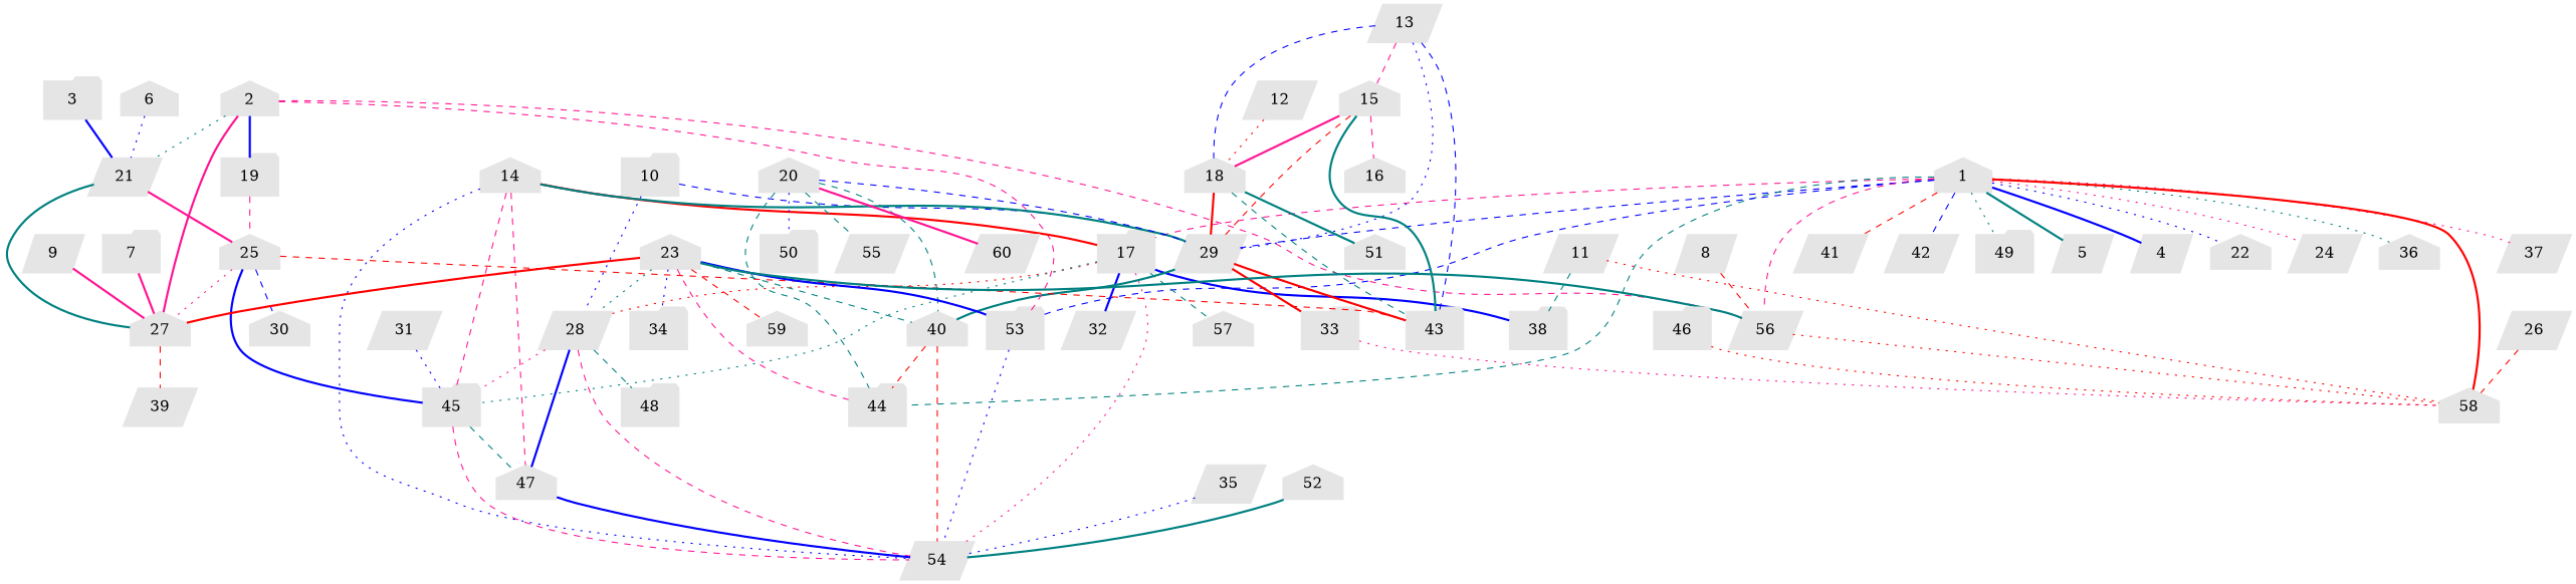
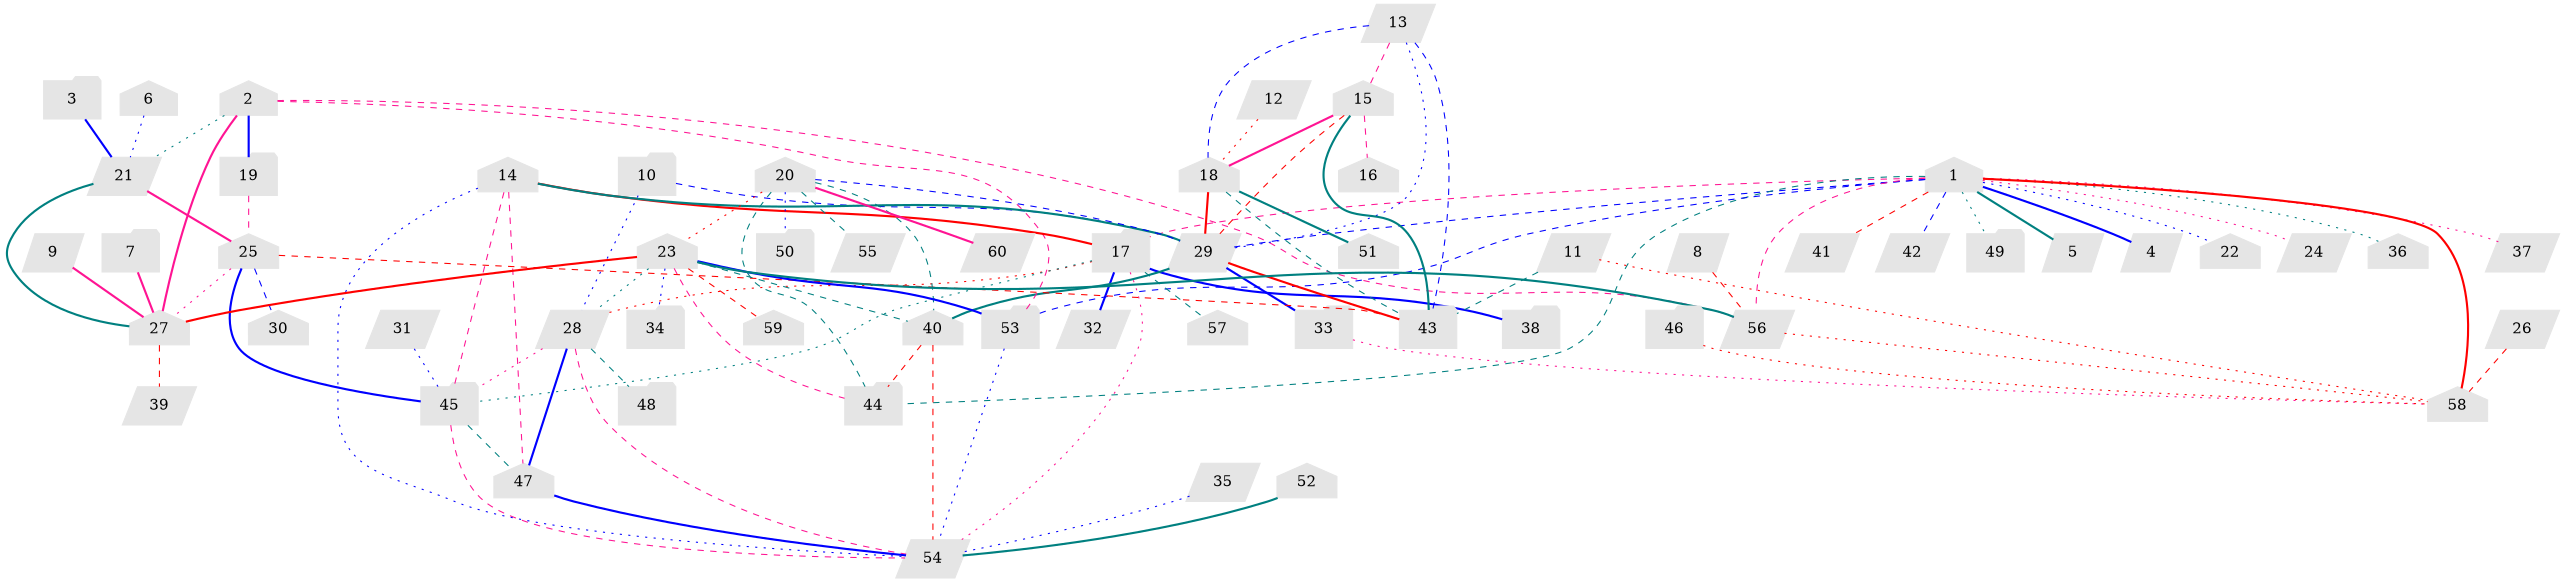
  graph {
    node [color=gray90 shape=parallelogram style=filled]
    edge [color=blue style=dashed weight=1.0]
    1 [shape=house]
    4
    5
    17 [shape=folder]
    22 [shape=house]
    24
    29
    36 [shape=house]
    37
    41
    42
    44 [shape=folder]
    49 [shape=folder]
    53 [shape=folder]
    56
    58 [shape=house]
    28
    45 [shape=folder]
    54
    32
    38 [shape=folder]
    57 [shape=house]
    43 [shape=folder]
    40 [shape=house]
    33 [shape=folder]
    2 [shape=house]
    21
    27 [shape=house]
    19 [shape=folder]
    25 [shape=house]
    30 [shape=house]
    39
    3 [shape=folder]
    6 [shape=house]
    7 [shape=folder]
    8
    9
    10 [shape=folder]
    47 [shape=house]
    48 [shape=folder]
    11
    18 [shape=house]
    12
    51 [shape=house]
    13
    15 [shape=house]
    16 [shape=house]
    14 [shape=house]
    20 [shape=house]
    23 [shape=house]
    50 [shape=folder]
    55
    60
    34 [shape=folder]
    59 [shape=house]
    26
    31
    35
    46 [shape=folder]
    52 [shape=house]
    1 -- 4 [style=bold]
    1 -- 5 [color=teal style=bold]
    1 -- 17 [color=deeppink]
    1 -- 22 [style=dotted]
    1 -- 24 [color=deeppink style=dotted]
    1 -- 29 [weight=2.0]
    1 -- 36 [color=teal style=dotted]
    1 -- 37 [color=deeppink style=dotted]
    1 -- 41 [color=red]
    1 -- 42
    1 -- 44 [color=teal]
    1 -- 49 [color=teal style=dotted]
    1 -- 53
    1 -- 56 [color=deeppink weight=4.0]
    1 -- 58 [color=red style=bold weight=4.0]
    17 -- 28 [color=red style=dotted]
    17 -- 45 [color=teal style=dotted]
    17 -- 54 [color=deeppink style=dotted]
    17 -- 32 [style=bold]
    17 -- 38 [style=bold]
    17 -- 57 [color=teal]
    29 -- 43 [color=red style=bold]
    29 -- 40 [color=teal style=bold]
-   29 -- 33 [color=red style=bold]
+   29 -- 33 [style=bold]
    53 -- 54 [style=dotted]
    56 -- 58 [color=red style=dotted]
    28 -- 45 [color=deeppink style=dotted]
    28 -- 54 [color=deeppink]
    28 -- 47 [style=bold]
    28 -- 48 [color=teal]
    45 -- 54 [color=deeppink]
    45 -- 47 [color=teal]
    40 -- 44 [color=red]
    40 -- 54 [color=red weight=2.0]
    33 -- 58 [color=deeppink style=dotted]
    2 -- 53 [color=deeppink]
    2 -- 56 [color=deeppink]
    2 -- 21 [color=teal style=dotted]
    2 -- 27 [color=deeppink style=bold weight=2.0]
    2 -- 19 [style=bold weight=2.0]
    21 -- 27 [color=teal style=bold weight=2.0]
    21 -- 25 [color=deeppink style=bold weight=2.0]
    27 -- 39 [color=red]
    19 -- 25 [color=deeppink]
    25 -- 45 [style=bold weight=2.0]
    25 -- 43 [color=red]
    25 -- 27 [color=deeppink style=dotted weight=4.0]
    25 -- 30
    3 -- 21 [style=bold]
    6 -- 21 [style=dotted]
    7 -- 27 [color=deeppink style=bold]
    8 -- 56 [color=red]
    9 -- 27 [color=deeppink style=bold]
    10 -- 29
    10 -- 28 [style=dotted]
    47 -- 54 [style=bold]
    11 -- 58 [color=red style=dotted]
-   11 -- 38 [color=teal]
+   11 -- 43 [color=teal]
    18 -- 29 [color=red style=bold]
    18 -- 43 [color=teal]
    18 -- 51 [color=teal style=bold]
    12 -- 18 [color=red style=dotted]
    13 -- 29 [style=dotted weight=2.0]
    13 -- 43 [weight=2.0]
    13 -- 18 [weight=2.0]
    13 -- 15 [color=deeppink weight=2.0]
    15 -- 29 [color=red]
    15 -- 43 [color=teal style=bold]
    15 -- 18 [color=deeppink style=bold]
    15 -- 16 [color=deeppink]
    14 -- 17 [color=red style=bold]
    14 -- 29 [color=teal style=bold]
    14 -- 45 [color=deeppink]
    14 -- 54 [style=dotted]
    14 -- 47 [color=deeppink]
    20 -- 29
    20 -- 44 [color=teal weight=3.0]
    20 -- 40 [color=teal weight=3.0]
+   20 -- 23 [color=red style=dotted weight=3.0]
    20 -- 50 [style=dotted]
    20 -- 55 [color=teal]
    20 -- 60 [color=deeppink style=bold]
    23 -- 44 [color=deeppink]
    23 -- 53 [style=bold]
    23 -- 56 [color=teal style=bold]
    23 -- 28 [color=teal style=dotted]
    23 -- 40 [color=teal]
    23 -- 27 [color=red style=bold weight=2.0]
    23 -- 34 [style=dotted]
    23 -- 59 [color=red]
    26 -- 58 [color=red]
    31 -- 45 [style=dotted]
    35 -- 54 [style=dotted]
    46 -- 58 [color=red style=dotted]
    52 -- 54 [color=teal style=bold]
  }
